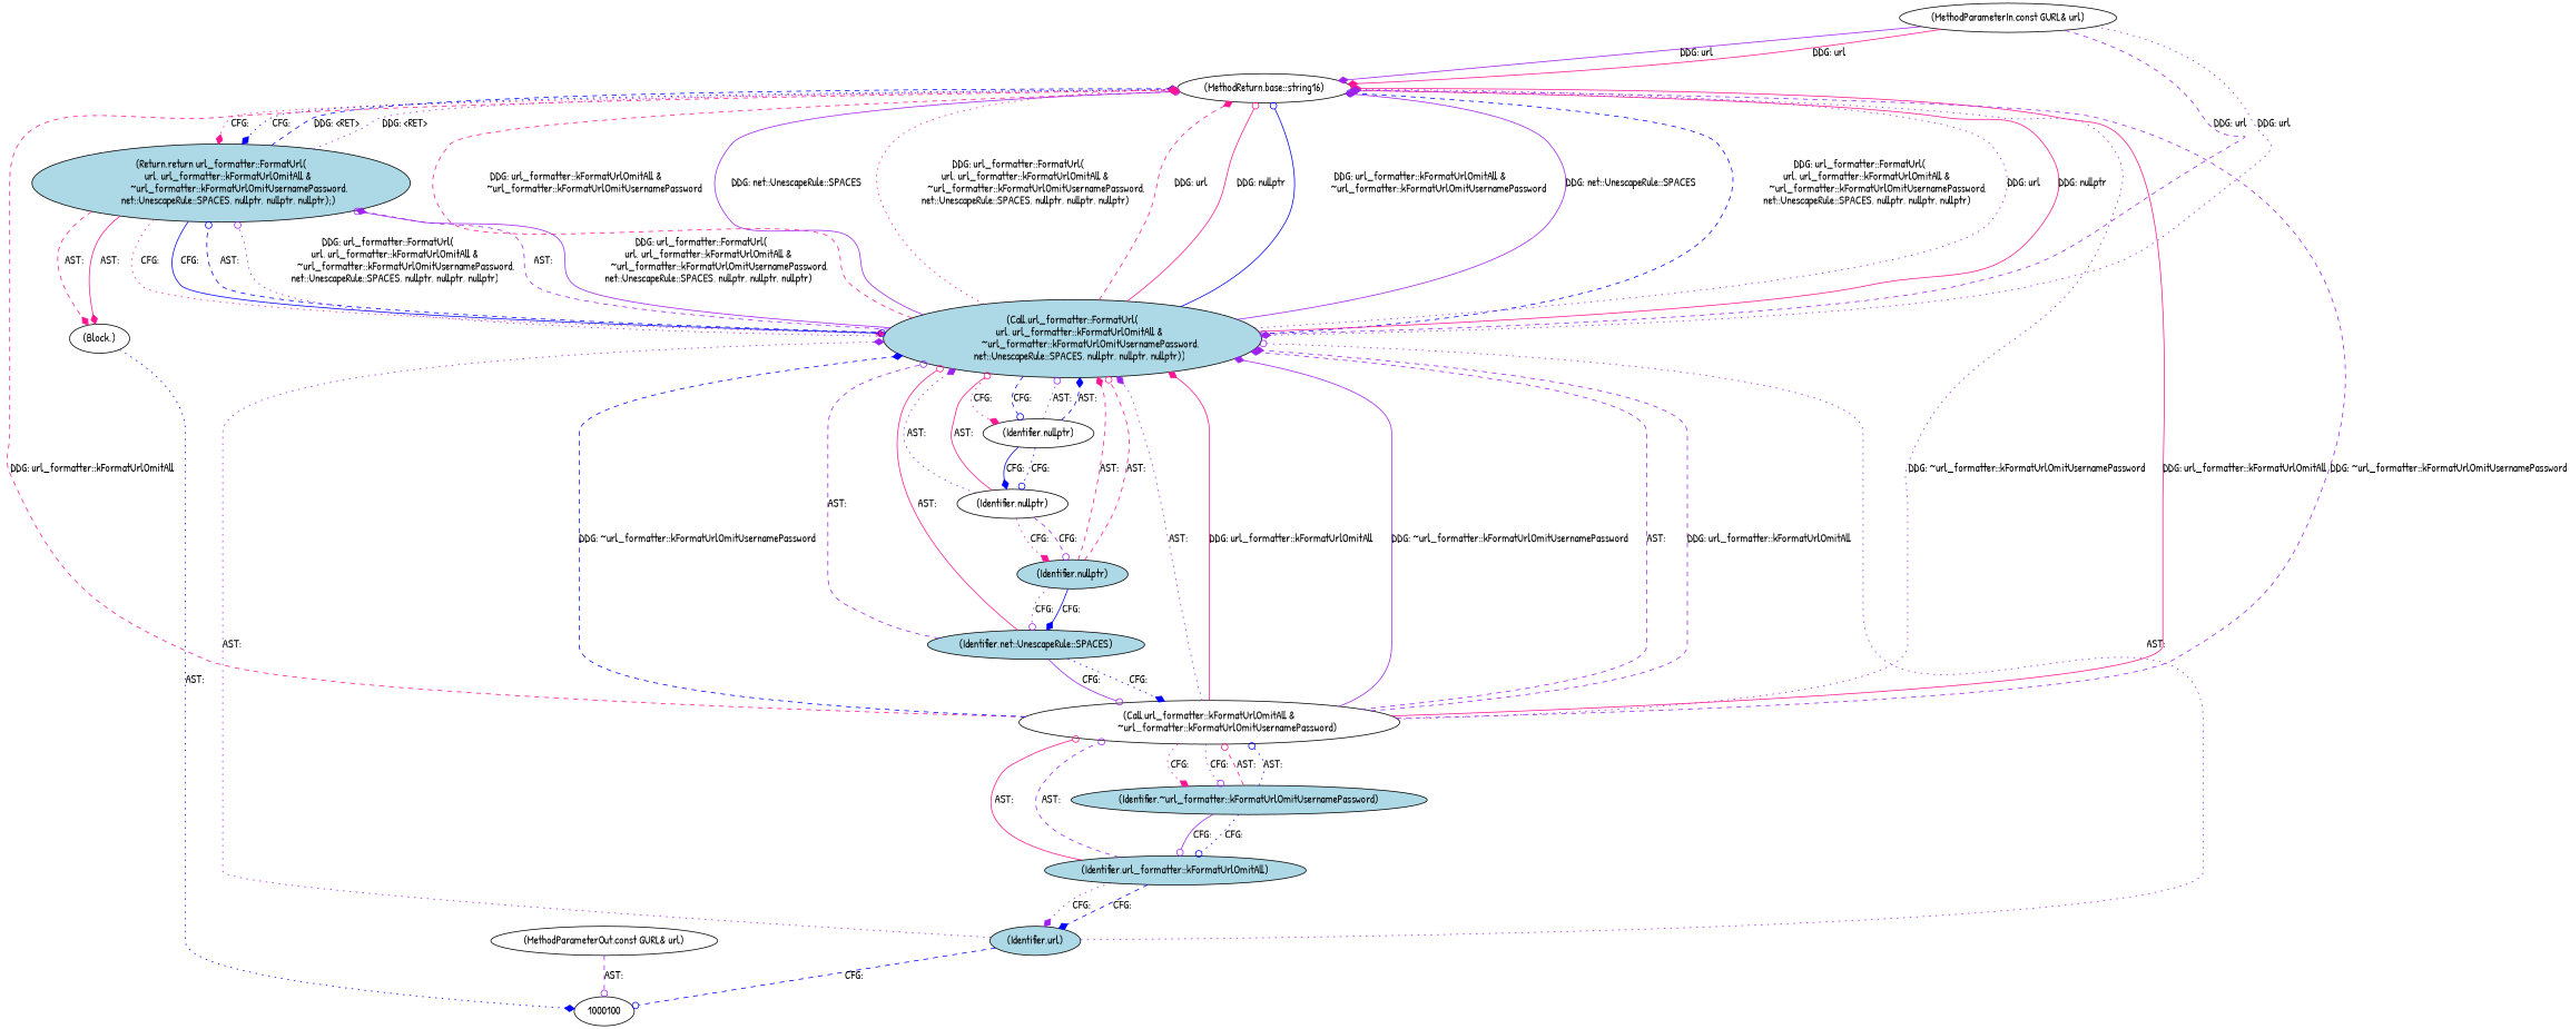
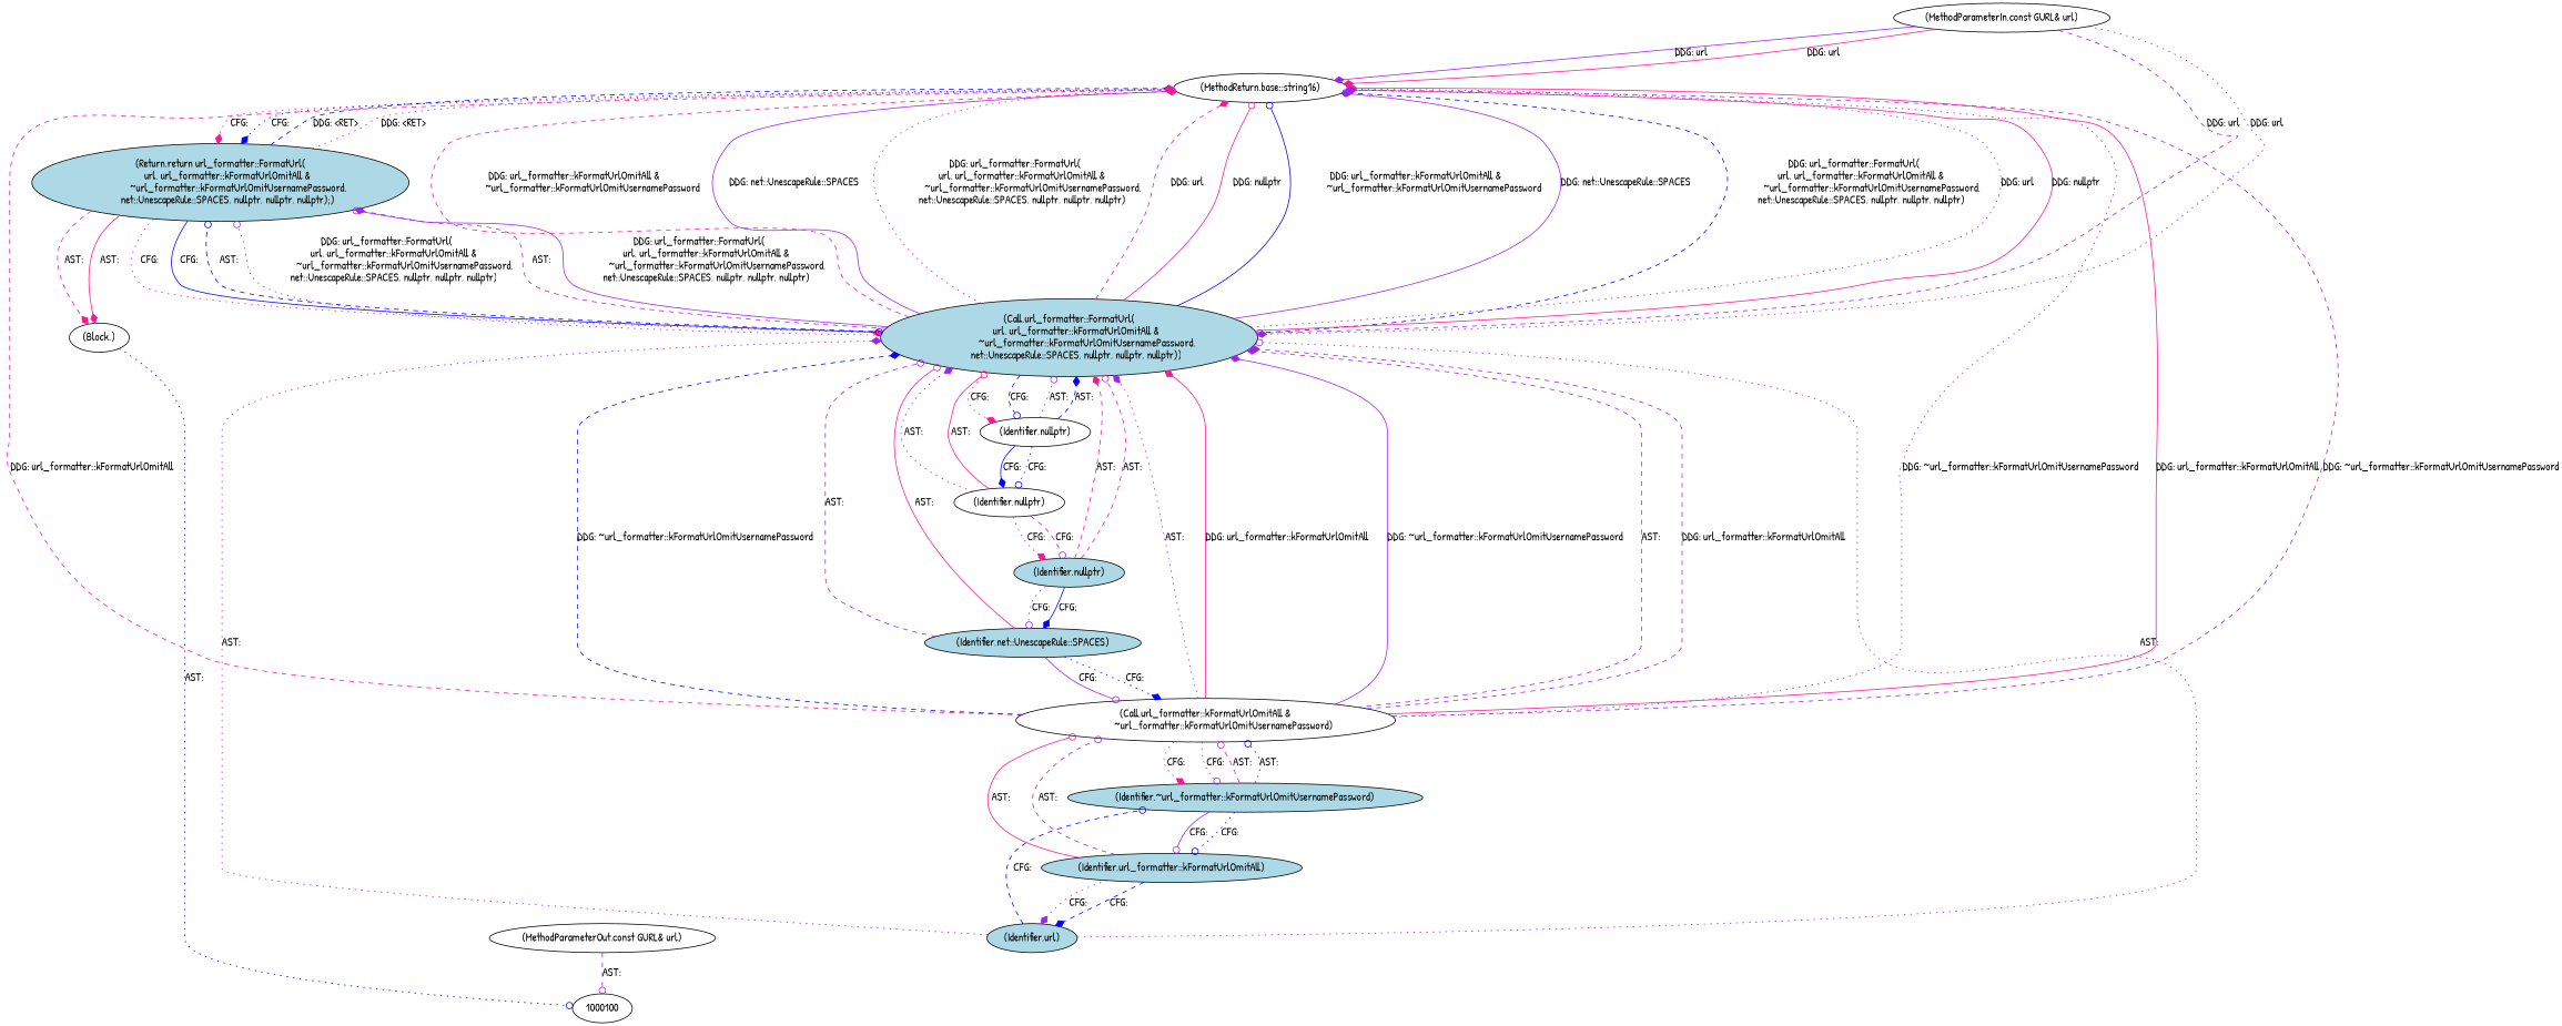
  digraph {
    fontname="Patrick Hand"
    node [fillcolor=white fontname="Patrick Hand" style=filled]
    edge [arrowhead=diamond color=purple fontname="Patrick Hand" style=dotted]
    n1 [label="(MethodReturn,base::string16)"]
    n2 [fillcolor=lightblue label="(Return,return url_formatter::FormatUrl(\n      url, url_formatter::kFormatUrlOmitAll &\n               ~url_formatter::kFormatUrlOmitUsernamePassword,\n      net::UnescapeRule::SPACES, nullptr, nullptr, nullptr);)"]
    n3 [fillcolor=lightblue label="(Call,url_formatter::FormatUrl(\n      url, url_formatter::kFormatUrlOmitAll &\n               ~url_formatter::kFormatUrlOmitUsernamePassword,\n      net::UnescapeRule::SPACES, nullptr, nullptr, nullptr))"]
    n4 [label="(Block,)"]
    n5 [label="(MethodParameterIn,const GURL& url)"]
    n6 [label="(Identifier,nullptr)"]
    n7 [label="(MethodParameterOut,const GURL& url)"]
    1000100
    n9 [label="(Identifier,nullptr)"]
    n10 [label="(Call,url_formatter::kFormatUrlOmitAll &\n               ~url_formatter::kFormatUrlOmitUsernamePassword)"]
    n11 [fillcolor=lightblue label="(Identifier,~url_formatter::kFormatUrlOmitUsernamePassword)"]
    n12 [fillcolor=lightblue label="(Identifier,url_formatter::kFormatUrlOmitAll)"]
    n13 [fillcolor=lightblue label="(Identifier,url)"]
    n14 [fillcolor=lightblue label="(Identifier,nullptr)"]
    n15 [fillcolor=lightblue label="(Identifier,net::UnescapeRule::SPACES)"]
    n1 -> n2 [color=deeppink label="CFG: "]
    n1 -> n2 [color=blue label="CFG: "]
    n2 -> n1 [color=blue label="DDG: <RET>" style=dashed]
    n2 -> n1 [label="DDG: <RET>"]
    n2 -> n3 [color=deeppink label="CFG: "]
    n2 -> n3 [arrowhead=odot color=blue label="CFG: " style=solid]
    n2 -> n4 [color=deeppink label="AST: " style=solid]
    n2 -> n4 [color=deeppink label="AST: " style=dashed]
    n3 -> n1 [arrowhead=odot color=blue label="DDG: url_formatter::FormatUrl(\n      url, url_formatter::kFormatUrlOmitAll &\n               ~url_formatter::kFormatUrlOmitUsernamePassword,\n      net::UnescapeRule::SPACES, nullptr, nullptr, nullptr)" style=dashed]
    n3 -> n1 [arrowhead=odot label="DDG: url"]
    n3 -> n1 [arrowhead=odot color=deeppink label="DDG: nullptr" style=solid]
    n3 -> n1 [color=deeppink label="DDG: url_formatter::kFormatUrlOmitAll &\n               ~url_formatter::kFormatUrlOmitUsernamePassword" style=dashed]
    n3 -> n1 [arrowhead=odot label="DDG: net::UnescapeRule::SPACES" style=solid]
    n3 -> n1 [color=deeppink label="DDG: url_formatter::FormatUrl(\n      url, url_formatter::kFormatUrlOmitAll &\n               ~url_formatter::kFormatUrlOmitUsernamePassword,\n      net::UnescapeRule::SPACES, nullptr, nullptr, nullptr)"]
    n3 -> n1 [color=deeppink label="DDG: url" style=dashed]
    n3 -> n1 [arrowhead=odot color=deeppink label="DDG: nullptr" style=solid]
    n3 -> n1 [arrowhead=odot color=blue label="DDG: url_formatter::kFormatUrlOmitAll &\n               ~url_formatter::kFormatUrlOmitUsernamePassword" style=solid]
    n3 -> n1 [label="DDG: net::UnescapeRule::SPACES" style=solid]
    n3 -> n2 [arrowhead=odot color=blue label="AST: " style=dashed]
    n3 -> n2 [arrowhead=odot label="DDG: url_formatter::FormatUrl(\n      url, url_formatter::kFormatUrlOmitAll &\n               ~url_formatter::kFormatUrlOmitUsernamePassword,\n      net::UnescapeRule::SPACES, nullptr, nullptr, nullptr)"]
    n3 -> n2 [label="AST: " style=dashed]
    n3 -> n2 [arrowhead=odot label="DDG: url_formatter::FormatUrl(\n      url, url_formatter::kFormatUrlOmitAll &\n               ~url_formatter::kFormatUrlOmitUsernamePassword,\n      net::UnescapeRule::SPACES, nullptr, nullptr, nullptr)" style=solid]
    n3 -> n6 [color=deeppink label="CFG: "]
    n3 -> n6 [arrowhead=odot color=blue label="CFG: " style=dashed]
-   n4 -> 1000100 [color=blue label="AST: "]
+   n4 -> 1000100 [arrowhead=odot color=blue label="AST: "]
    n5 -> n1 [label="DDG: url" style=solid]
    n5 -> n1 [color=deeppink label="DDG: url" style=solid]
    n5 -> n3 [arrowhead=odot label="DDG: url" style=dashed]
    n5 -> n3 [label="DDG: url"]
    n6 -> n3 [arrowhead=odot label="AST: "]
    n6 -> n3 [color=blue label="AST: " style=dashed]
    n6 -> n9 [color=blue label="CFG: " style=solid]
    n6 -> n9 [arrowhead=odot color=blue label="CFG: "]
    n7 -> 1000100 [arrowhead=odot label="AST: " style=dashed]
    n9 -> n3 [label="AST: "]
    n9 -> n3 [arrowhead=odot color=deeppink label="AST: " style=solid]
    n9 -> n14 [color=deeppink label="CFG: "]
    n9 -> n14 [arrowhead=odot label="CFG: " style=dashed]
    n10 -> n1 [label="DDG: ~url_formatter::kFormatUrlOmitUsernamePassword"]
    n10 -> n1 [color=deeppink label="DDG: url_formatter::kFormatUrlOmitAll" style=solid]
    n10 -> n1 [label="DDG: ~url_formatter::kFormatUrlOmitUsernamePassword" style=dashed]
    n10 -> n1 [color=deeppink label="DDG: url_formatter::kFormatUrlOmitAll" style=dashed]
    n10 -> n3 [label="AST: "]
    n10 -> n3 [color=deeppink label="DDG: url_formatter::kFormatUrlOmitAll" style=solid]
    n10 -> n3 [label="DDG: ~url_formatter::kFormatUrlOmitUsernamePassword" style=solid]
    n10 -> n3 [label="AST: " style=dashed]
    n10 -> n3 [label="DDG: url_formatter::kFormatUrlOmitAll" style=dashed]
    n10 -> n3 [color=blue label="DDG: ~url_formatter::kFormatUrlOmitUsernamePassword" style=dashed]
    n10 -> n11 [color=deeppink label="CFG: "]
    n10 -> n11 [arrowhead=odot label="CFG: "]
    n11 -> n10 [arrowhead=odot color=deeppink label="AST: " style=dashed]
    n11 -> n10 [arrowhead=odot color=blue label="AST: "]
    n11 -> n12 [arrowhead=odot label="CFG: " style=solid]
    n11 -> n12 [arrowhead=odot color=blue label="CFG: "]
    n12 -> n10 [arrowhead=odot color=deeppink label="AST: " style=solid]
    n12 -> n10 [arrowhead=odot label="AST: " style=dashed]
    n12 -> n13 [color=blue label="CFG: " style=dashed]
    n12 -> n13 [label="CFG: "]
    n13 -> n3 [label="AST: "]
    n13 -> n3 [arrowhead=odot label="AST: "]
-   n13 -> 1000100 [arrowhead=odot color=blue label="CFG: " style=dashed]
+   n13 -> n11 [arrowhead=odot color=blue label="CFG: " style=dashed]
    n14 -> n3 [color=deeppink label="AST: " style=dashed]
    n14 -> n3 [arrowhead=odot color=deeppink label="AST: " style=dashed]
    n14 -> n15 [arrowhead=odot label="CFG: "]
    n14 -> n15 [color=blue label="CFG: " style=solid]
    n15 -> n3 [arrowhead=odot label="AST: " style=dashed]
    n15 -> n3 [arrowhead=odot color=deeppink label="AST: " style=solid]
    n15 -> n10 [arrowhead=odot label="CFG: " style=solid]
    n15 -> n10 [color=blue label="CFG: "]
  }
